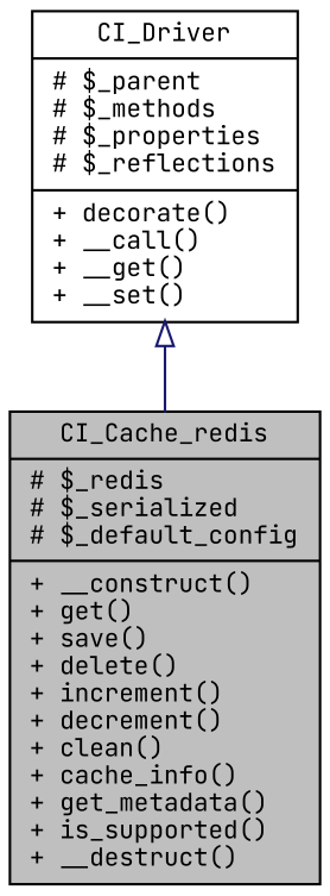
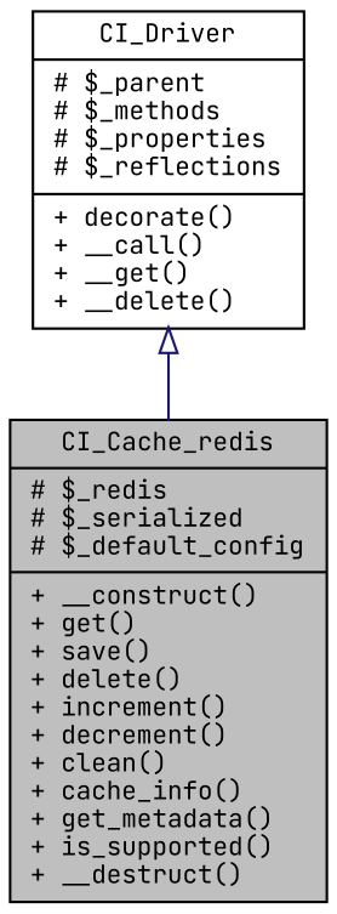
  digraph {
    fontname="JetBrains Mono"
    node [color=black fontname="JetBrains Mono" fontsize=10 shape=record style=filled]
    n1 [fillcolor=grey75 fontcolor=black height=0.2 label="{CI_Cache_redis\n|# $_redis\l# $_serialized\l# $_default_config\l|+ __construct()\l+ get()\l+ save()\l+ delete()\l+ increment()\l+ decrement()\l+ clean()\l+ cache_info()\l+ get_metadata()\l+ is_supported()\l+ __destruct()\l}" width=0.4]
-   n2 [fillcolor=white height=0.2 label="{CI_Driver\n|# $_parent\l# $_methods\l# $_properties\l# $_reflections\l|+ decorate()\l+ __call()\l+ __get()\l+ __set()\l}" width=0.4]
+   n2 [fillcolor=white height=0.2 label="{CI_Driver\n|# $_parent\l# $_methods\l# $_properties\l# $_reflections\l|+ decorate()\l+ __call()\l+ __get()\l+ __delete()\l}" width=0.4]
    n2 -> n1 [arrowtail=onormal color=midnightblue dir=back fontname="JetBrains Mono" fontsize=10 labelfontname=Helvetica labelfontsize=10 style=solid]
  }
